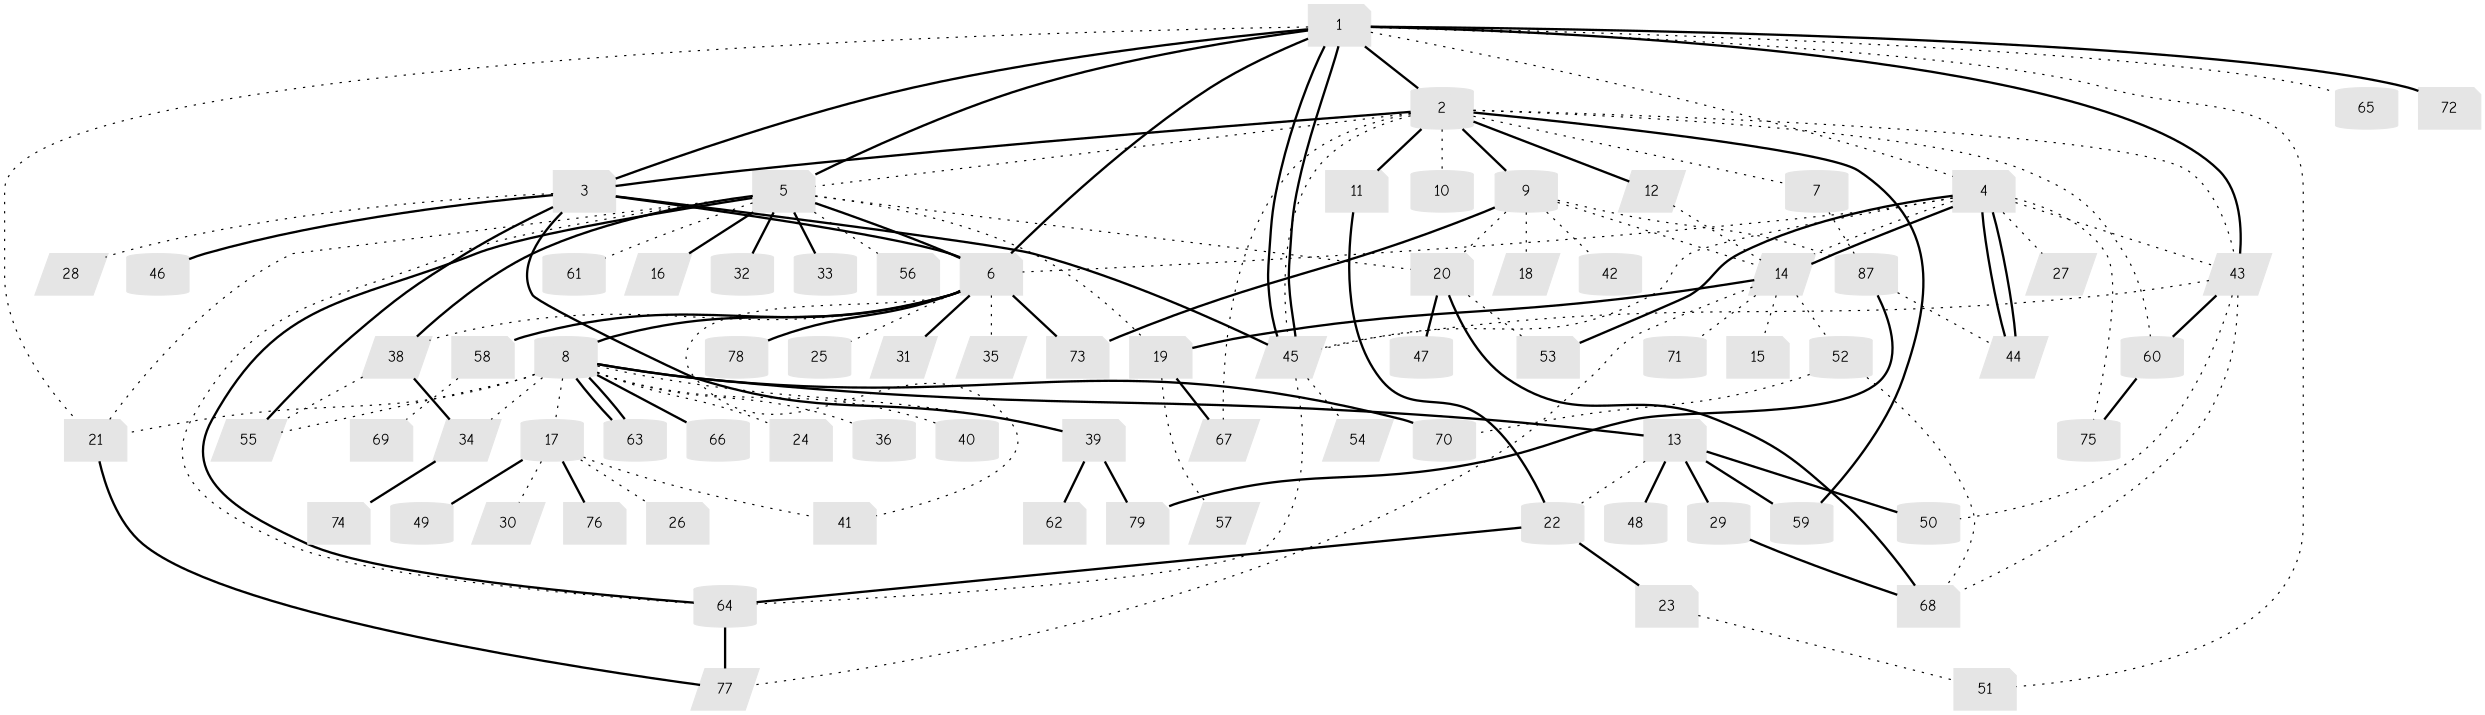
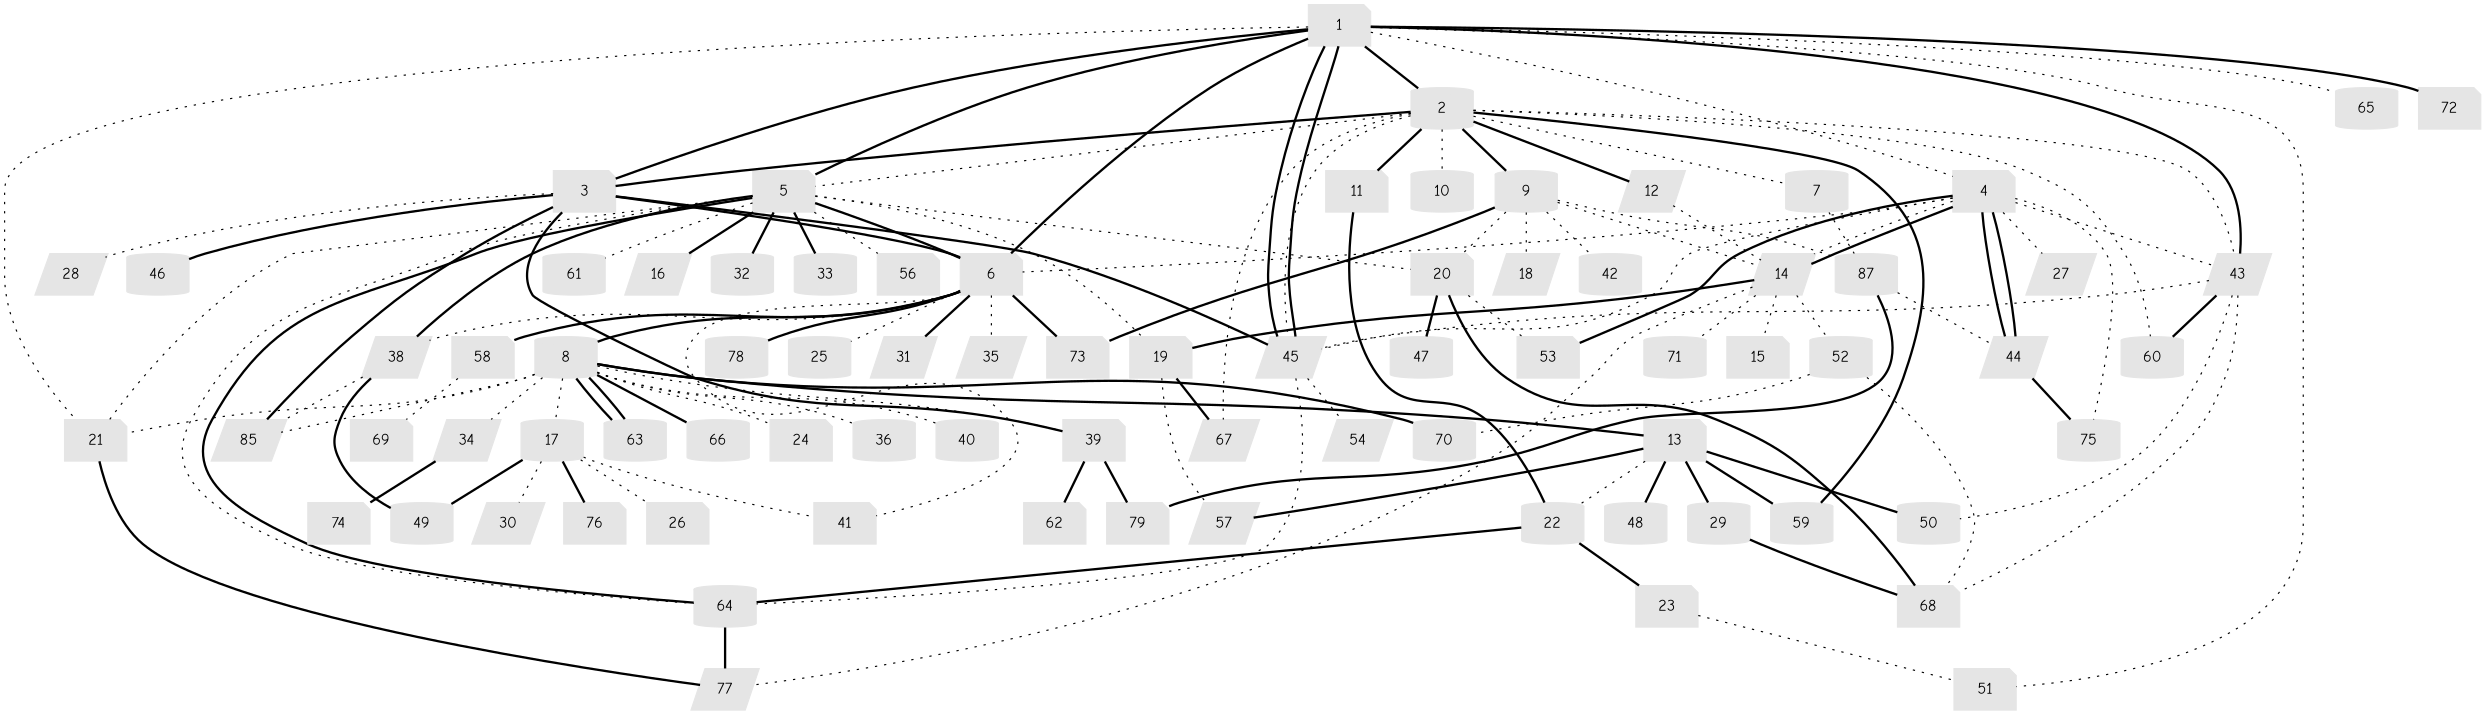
  graph {
    fontname="Comic Neue"
    node [color=gray90 fontname="Comic Neue" shape=cylinder style=filled]
    edge [fontname="Comic Neue" style=dotted]
    1 [shape=note]
    2
    3 [shape=note]
    4 [shape=note]
    5 [shape=note]
    6 [shape=note]
    21 [shape=note]
    43 [shape=parallelogram]
    45 [shape=parallelogram]
    51 [shape=note]
    65
    72 [shape=note]
    7
    9
    10
    11 [shape=note]
    12 [shape=parallelogram]
    59
    60
    67 [shape=parallelogram]
    28 [shape=parallelogram]
    39 [shape=note]
    46
-   55 [shape=parallelogram]
+   55 [shape=parallelogram label=85]
    14 [shape=parallelogram]
    27 [shape=parallelogram]
    44 [shape=parallelogram]
    53 [shape=note]
    75
    16 [shape=parallelogram]
    19 [shape=note]
    20 [shape=note]
    32
    33
    38 [shape=parallelogram]
    56 [shape=note]
    61
    64
    8
    25
    31 [shape=parallelogram]
    35 [shape=parallelogram]
    41 [shape=note]
    58 [shape=note]
    73 [shape=note]
    78
    77 [shape=parallelogram]
    50
    68 [shape=note]
    54 [shape=parallelogram]
    n51 [label=87]
    18 [shape=parallelogram]
    42
    22
    79 [shape=note]
    62 [shape=note]
    15 [shape=note]
    52
    71
    57 [shape=parallelogram]
    47
    49
    13 [shape=note]
    17
    24 [shape=note]
    34 [shape=parallelogram]
    36
    40
    63
    66
    70
    69 [shape=note]
    29
    48
    26 [shape=note]
    30 [shape=parallelogram]
    76 [shape=note]
    74 [shape=note]
    23 [shape=note]
    1 -- 2 [style=bold]
    1 -- 3 [style=bold]
    1 -- 4
    1 -- 5 [style=bold]
    1 -- 6 [style=bold]
    1 -- 21
    1 -- 43 [style=bold]
    1 -- 45 [style=bold]
    1 -- 45 [style=bold]
    1 -- 51
    1 -- 65
    1 -- 72 [style=bold]
    2 -- 3 [style=bold]
    2 -- 5
    2 -- 43
    2 -- 45
    2 -- 7
    2 -- 9 [style=bold]
    2 -- 10
    2 -- 11 [style=bold]
    2 -- 12 [style=bold]
    2 -- 59 [style=bold]
    2 -- 60
    2 -- 67
    3 -- 6 [style=bold]
    3 -- 45 [style=bold]
    3 -- 28
    3 -- 39 [style=bold]
    3 -- 46 [style=bold]
    3 -- 55 [style=bold]
    4 -- 6
    4 -- 43
    4 -- 45
    4 -- 14
    4 -- 14 [style=bold]
    4 -- 27
    4 -- 44 [style=bold]
    4 -- 44 [style=bold]
    4 -- 53 [style=bold]
    4 -- 75
    5 -- 6 [style=bold]
    5 -- 21
    5 -- 16 [style=bold]
    5 -- 19
    5 -- 20
    5 -- 32 [style=bold]
    5 -- 33 [style=bold]
    5 -- 38 [style=bold]
    5 -- 56
    5 -- 61
    5 -- 64
    5 -- 64 [style=bold]
    6 -- 38
    6 -- 8 [style=bold]
    6 -- 25
    6 -- 31 [style=bold]
    6 -- 35
    6 -- 41
    6 -- 58 [style=bold]
    6 -- 73 [style=bold]
    6 -- 78 [style=bold]
    21 -- 77 [style=bold]
    43 -- 45
    43 -- 60 [style=bold]
    43 -- 50
    43 -- 68
    45 -- 64
    45 -- 54
    7 -- n51
    9 -- 14
    9 -- 20
    9 -- 73 [style=bold]
    9 -- n51
    9 -- 18
    9 -- 42
    11 -- 22 [style=bold]
    12 -- 14
-   60 -- 75 [style=bold]
+   44 -- 75 [style=bold]
    39 -- 79 [style=bold]
    39 -- 62 [style=bold]
    14 -- 19 [style=bold]
    14 -- 77
    14 -- 15
    14 -- 52
    14 -- 71
    19 -- 67 [style=bold]
    19 -- 57
    20 -- 53
    20 -- 68 [style=bold]
    20 -- 47 [style=bold]
    38 -- 55
-   38 -- 34 [style=bold]
+   38 -- 49 [style=bold]
    64 -- 77 [style=bold]
    8 -- 21
    8 -- 39
    8 -- 55
    8 -- 13 [style=bold]
    8 -- 17
    8 -- 24
    8 -- 34
    8 -- 36
    8 -- 40
    8 -- 63 [style=bold]
    8 -- 63 [style=bold]
    8 -- 66 [style=bold]
    8 -- 70 [style=bold]
    58 -- 69
    n51 -- 44
    n51 -- 79 [style=bold]
    22 -- 64 [style=bold]
    22 -- 23 [style=bold]
    52 -- 68
    52 -- 70
    13 -- 59 [style=bold]
    13 -- 50 [style=bold]
    13 -- 22
+   13 -- 57 [style=bold]
    13 -- 29 [style=bold]
    13 -- 48 [style=bold]
    17 -- 41
    17 -- 49 [style=bold]
    17 -- 26
    17 -- 30
    17 -- 76 [style=bold]
    34 -- 74 [style=bold]
    29 -- 68 [style=bold]
    23 -- 51
  }
